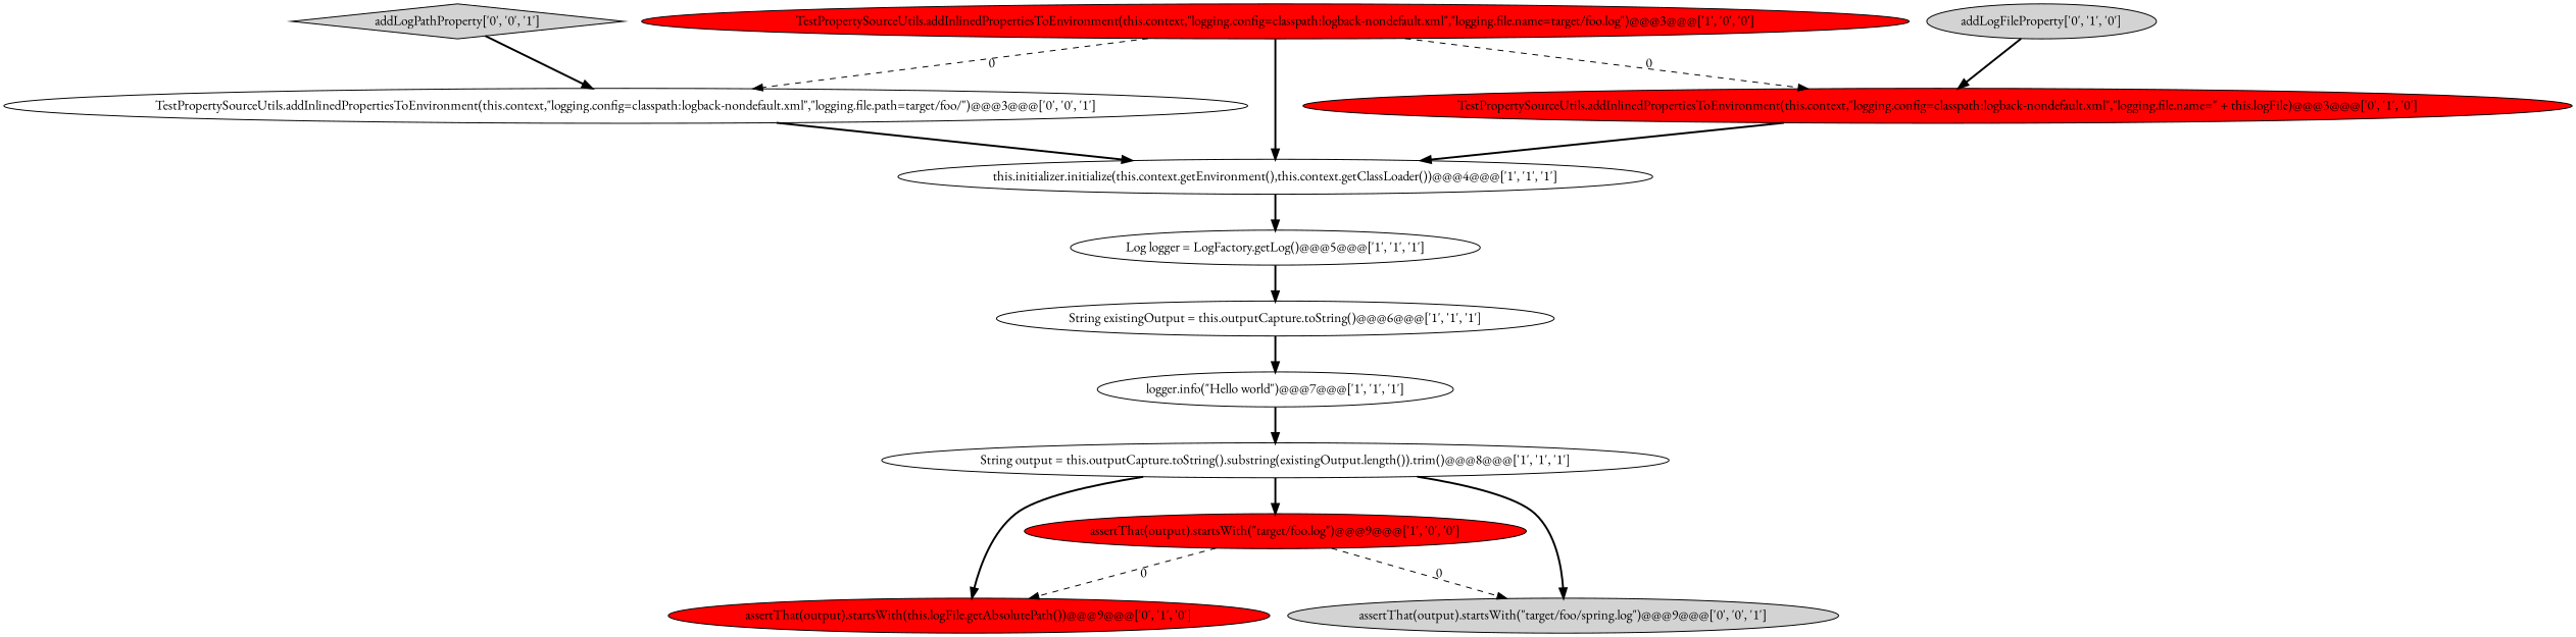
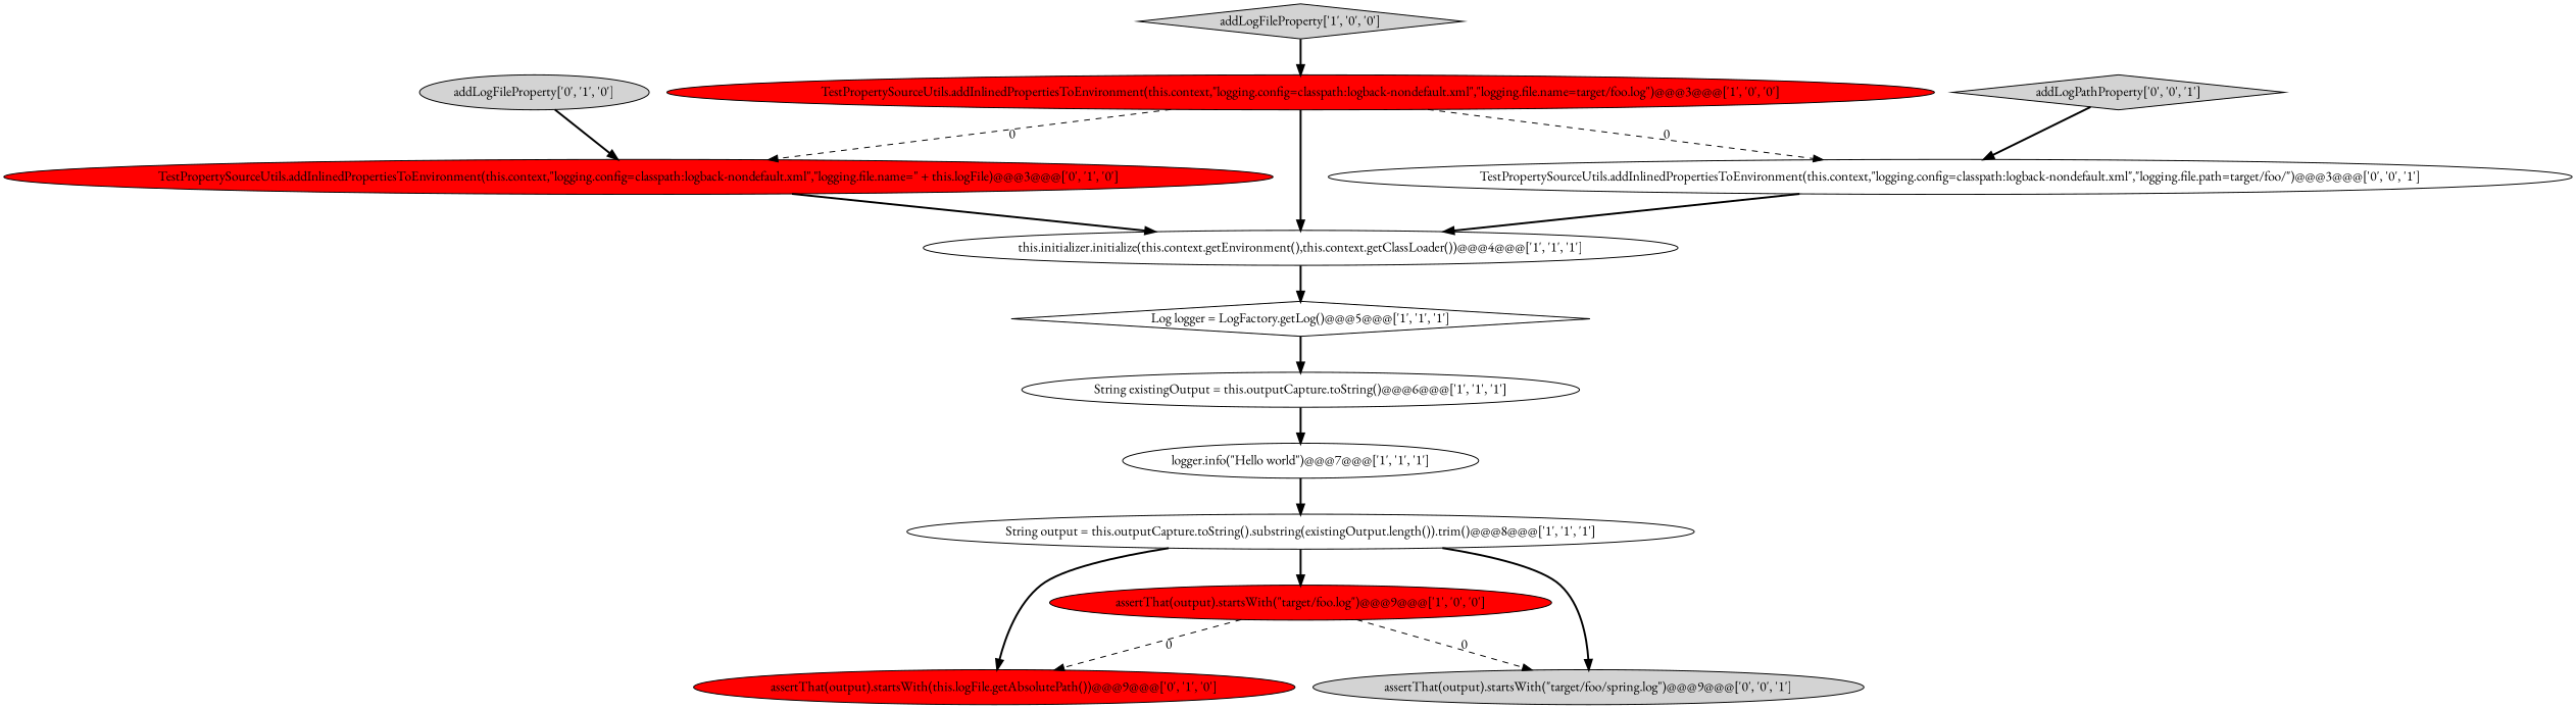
  digraph {
    fontname="EB Garamond"
    node [fillcolor=white fontname="EB Garamond" shape=ellipse style=filled]
    edge [fontname="EB Garamond" style=bold]
    n1 [fillcolor=red label="assertThat(output).startsWith(\"target/foo.log\")@@@9@@@['1', '0', '0']"]
    n2 [fillcolor=red label="assertThat(output).startsWith(this.logFile.getAbsolutePath())@@@9@@@['0', '1', '0']"]
    n3 [fillcolor=lightgray label="assertThat(output).startsWith(\"target/foo/spring.log\")@@@9@@@['0', '0', '1']"]
    n4 [label="String output = this.outputCapture.toString().substring(existingOutput.length()).trim()@@@8@@@['1', '1', '1']"]
    n5 [label="String existingOutput = this.outputCapture.toString()@@@6@@@['1', '1', '1']"]
    n6 [label="logger.info(\"Hello world\")@@@7@@@['1', '1', '1']"]
-   n7 [label="Log logger = LogFactory.getLog()@@@5@@@['1', '1', '1']"]
+   n7 [label="Log logger = LogFactory.getLog()@@@5@@@['1', '1', '1']" shape=diamond]
    n8 [fillcolor=red label="TestPropertySourceUtils.addInlinedPropertiesToEnvironment(this.context,\"logging.config=classpath:logback-nondefault.xml\",\"logging.file.name=target/foo.log\")@@@3@@@['1', '0', '0']"]
    n9 [fillcolor=red label="TestPropertySourceUtils.addInlinedPropertiesToEnvironment(this.context,\"logging.config=classpath:logback-nondefault.xml\",\"logging.file.name=\" + this.logFile)@@@3@@@['0', '1', '0']"]
    n10 [label="TestPropertySourceUtils.addInlinedPropertiesToEnvironment(this.context,\"logging.config=classpath:logback-nondefault.xml\",\"logging.file.path=target/foo/\")@@@3@@@['0', '0', '1']"]
    n11 [label="this.initializer.initialize(this.context.getEnvironment(),this.context.getClassLoader())@@@4@@@['1', '1', '1']"]
    n12 [fillcolor=lightgray label="addLogFileProperty['0', '1', '0']"]
    n13 [fillcolor=lightgray label="addLogPathProperty['0', '0', '1']" shape=diamond]
+   n14 [fillcolor=lightgray label="addLogFileProperty['1', '0', '0']" shape=diamond]
    n1 -> n2 [label=0 style=dashed]
    n1 -> n3 [label=0 style=dashed]
    n4 -> n1
    n4 -> n2
    n4 -> n3
    n5 -> n6
    n6 -> n4
    n7 -> n5
    n8 -> n9 [label=0 style=dashed]
    n8 -> n10 [label=0 style=dashed]
    n8 -> n11
    n9 -> n11
    n10 -> n11
    n11 -> n7
    n12 -> n9
    n13 -> n10
+   n14 -> n8
  }
